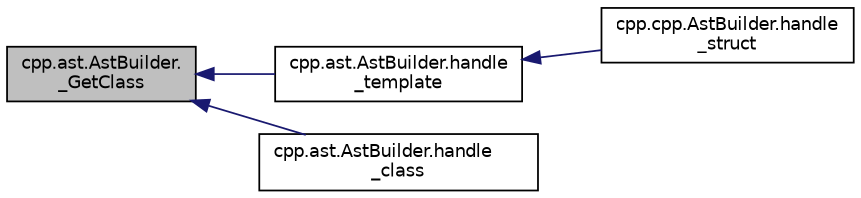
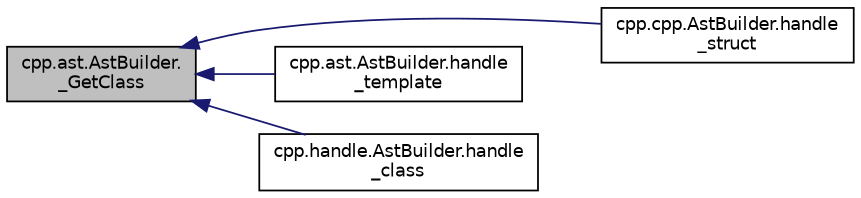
  digraph {
    rankdir=LR
    node [color=black fillcolor=white fontname=Helvetica fontsize=10 shape=record style=filled]
    edge [color=midnightblue dir=back fontname=Helvetica fontsize=10 labelfontname=Helvetica labelfontsize=10 style=solid]
    n1 [fillcolor=grey75 fontcolor=black height=0.2 label="cpp.ast.AstBuilder.\l_GetClass" width=0.4]
    n2 [height=0.2 label="cpp.cpp.AstBuilder.handle\l_struct" width=0.4]
    n3 [height=0.2 label="cpp.ast.AstBuilder.handle\l_template" width=0.4]
-   n4 [height=0.2 label="cpp.ast.AstBuilder.handle\l_class" width=0.4]
-   n3 -> n2
+   n4 [height=0.2 label="cpp.handle.AstBuilder.handle\l_class" width=0.4]
+   n1 -> n2
    n1 -> n3
    n1 -> n4
  }
